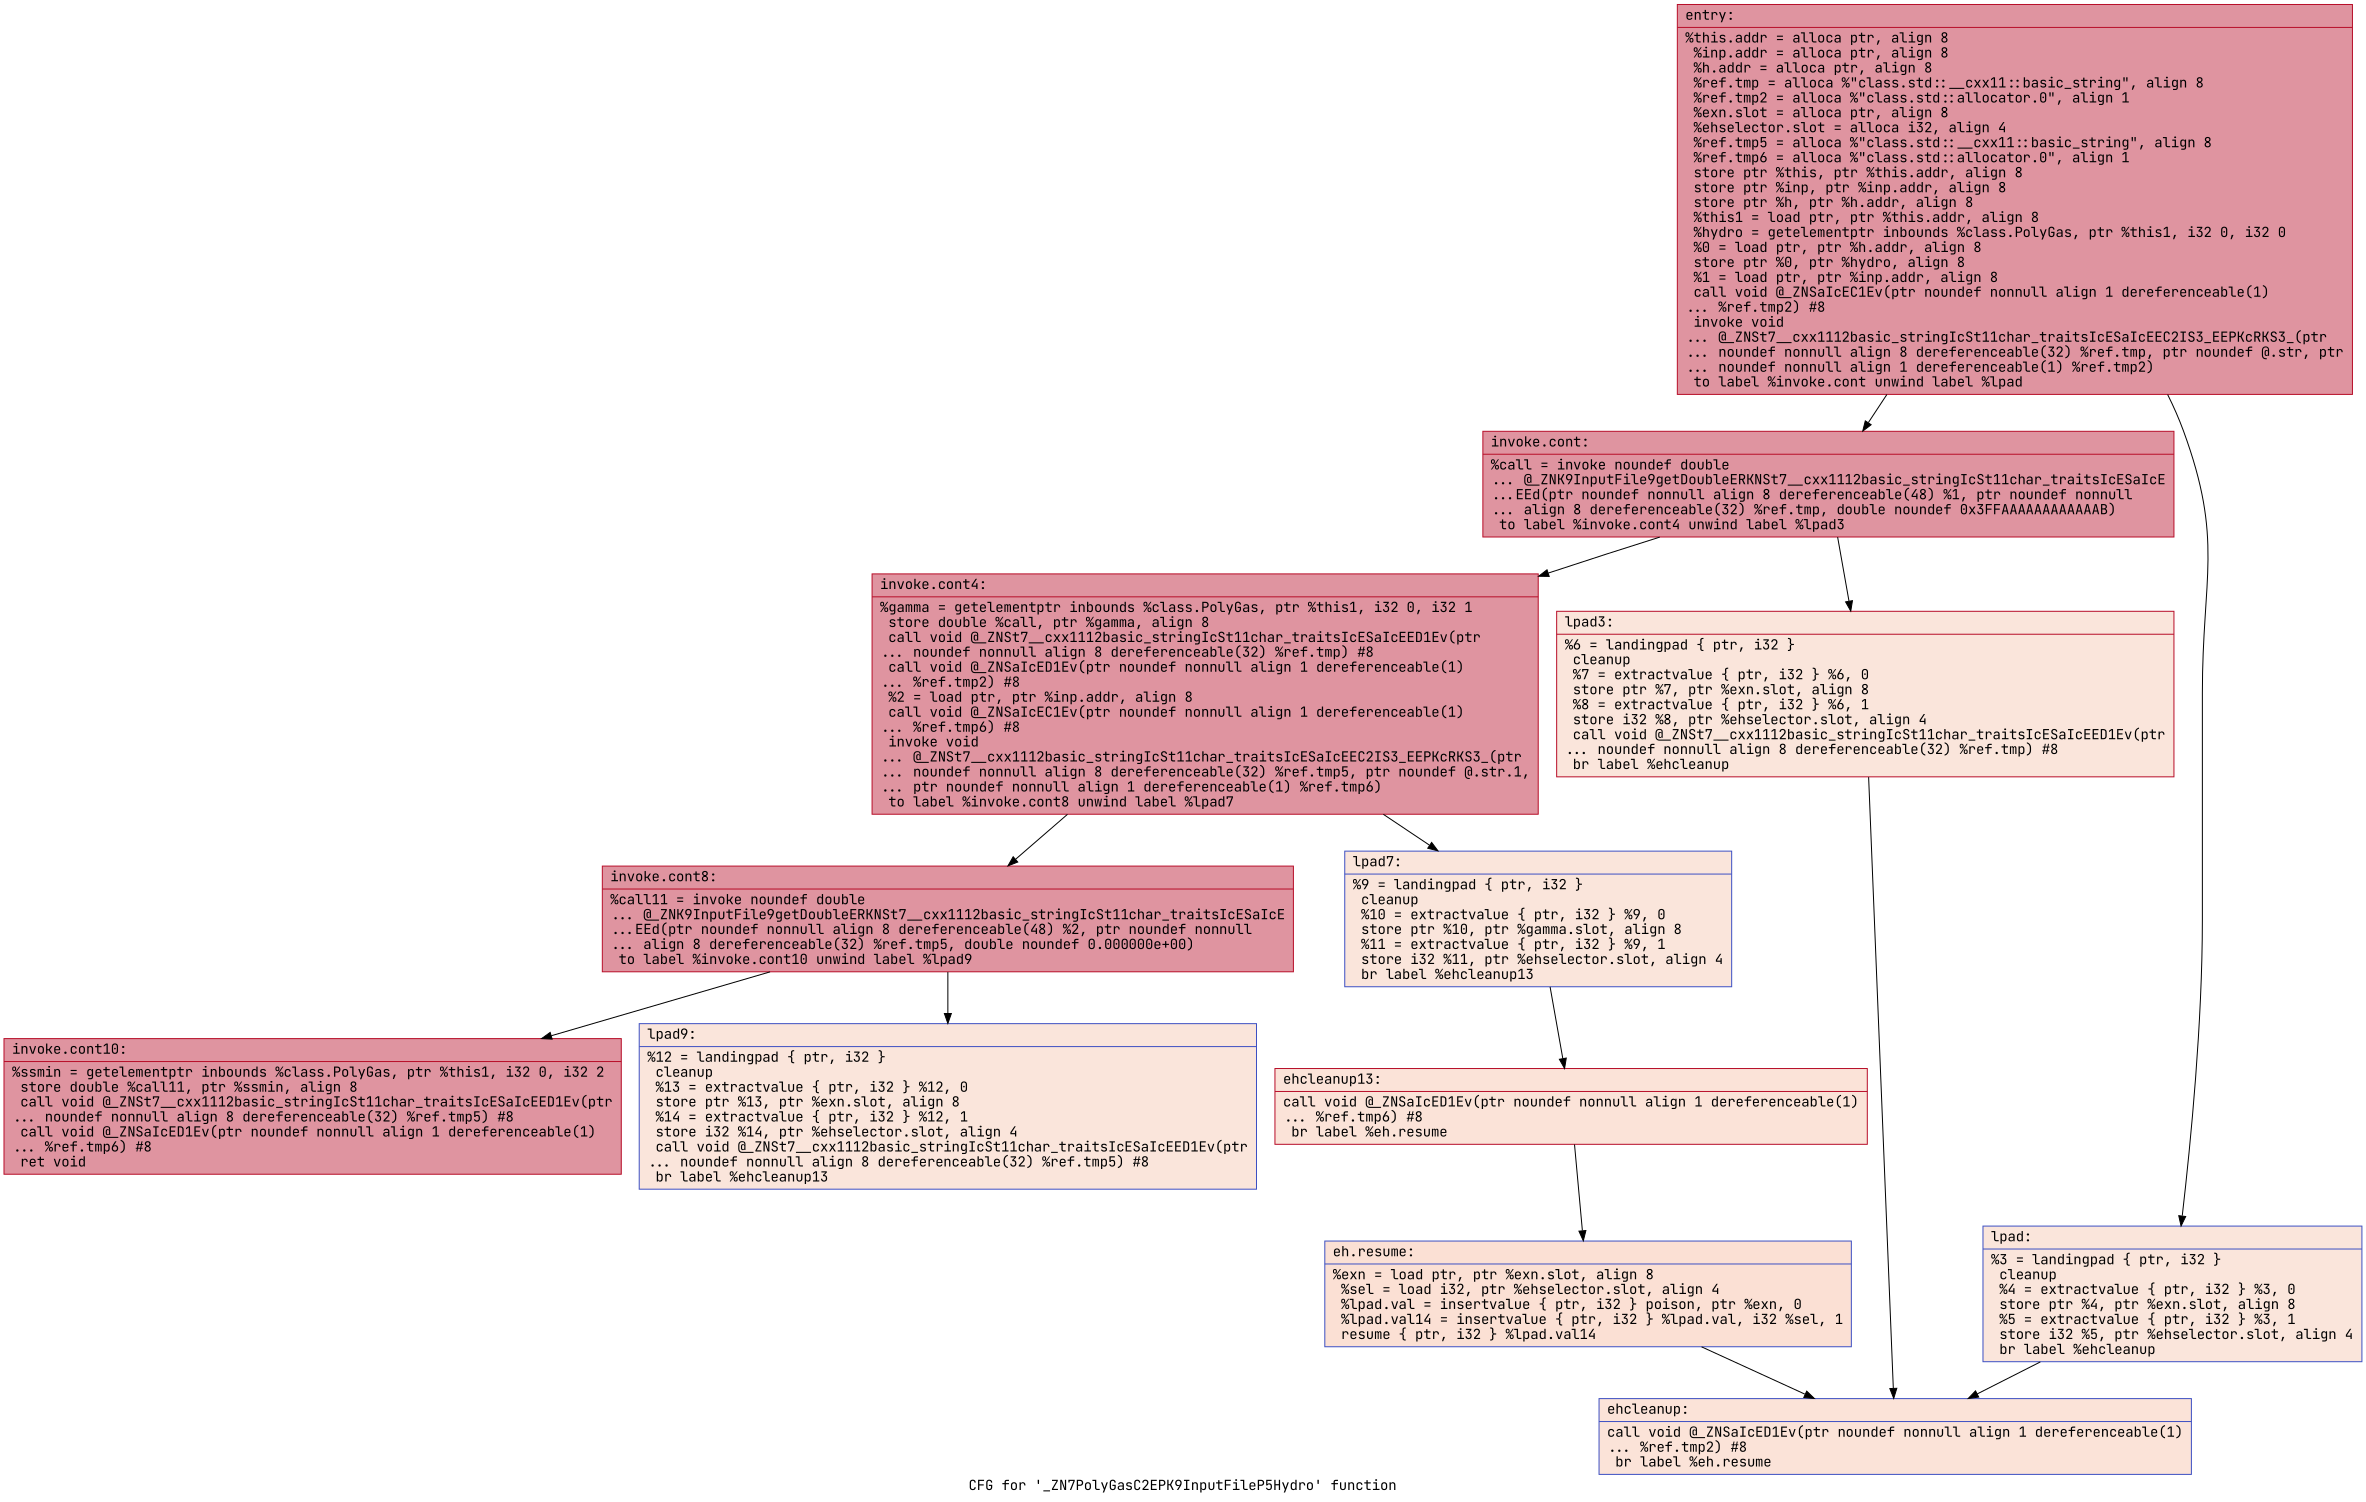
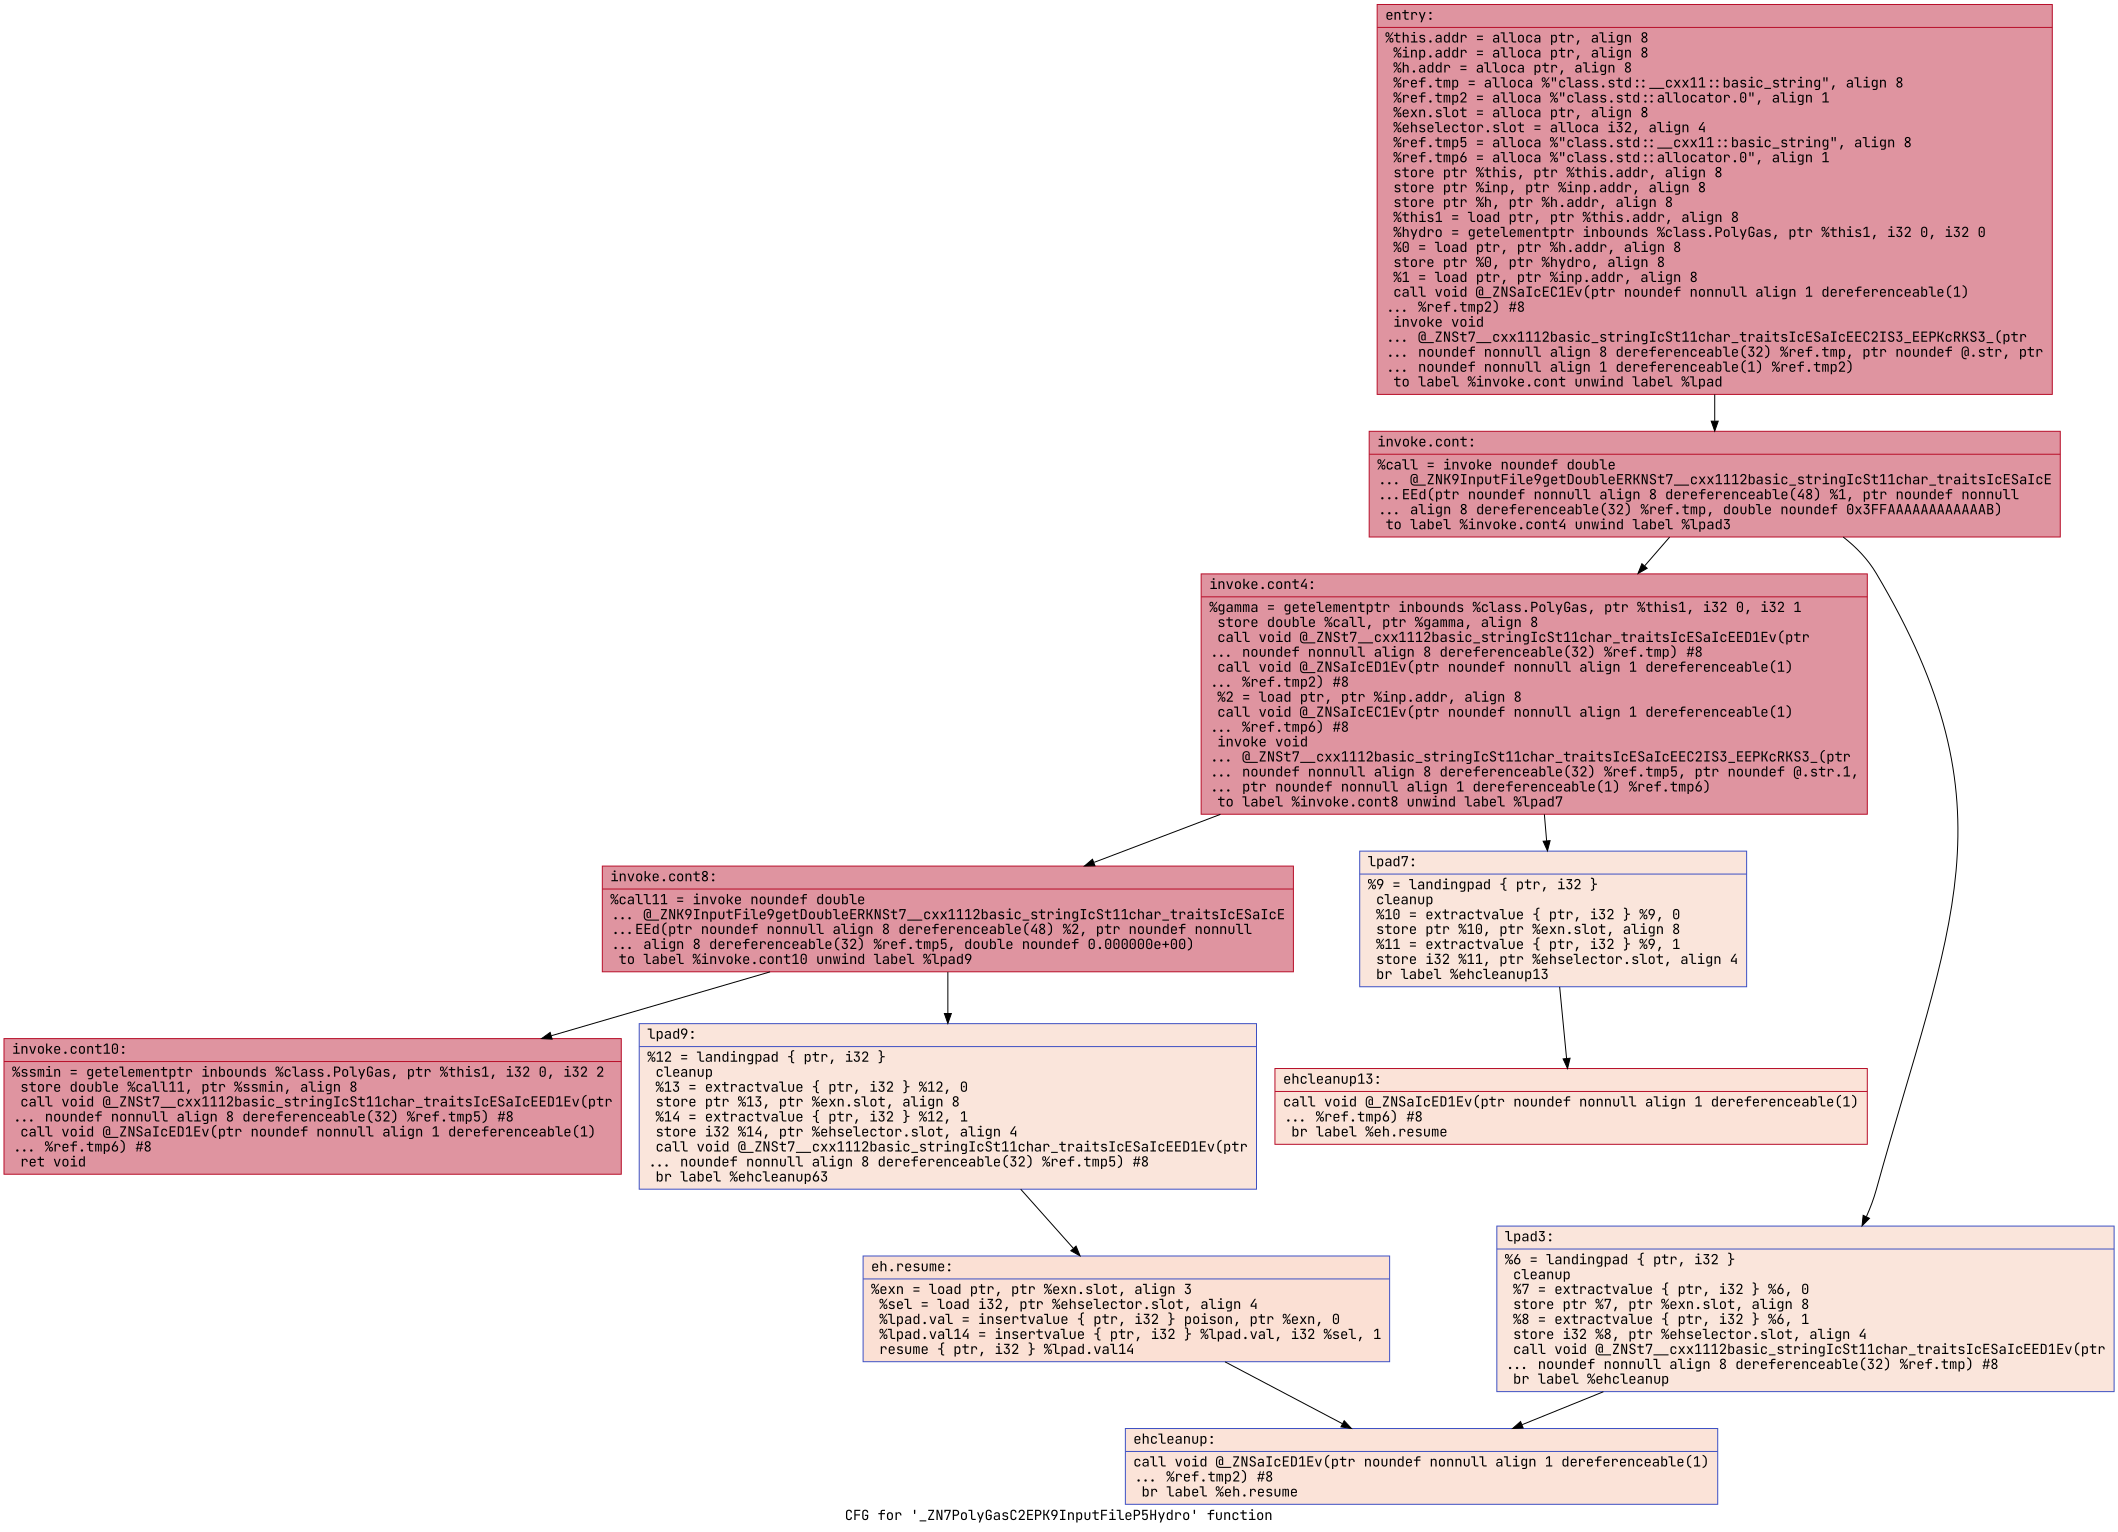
  digraph {
    fontname="JetBrains Mono"
    label="CFG for '_ZN7PolyGasC2EPK9InputFileP5Hydro' function"
    node [color="#b70d28ff" fillcolor="#b70d2870" fontname="JetBrains Mono" shape=record style=filled]
    edge [fontname="JetBrains Mono"]
    n1 [label="{entry:\l|  %this.addr = alloca ptr, align 8\l  %inp.addr = alloca ptr, align 8\l  %h.addr = alloca ptr, align 8\l  %ref.tmp = alloca %\"class.std::__cxx11::basic_string\", align 8\l  %ref.tmp2 = alloca %\"class.std::allocator.0\", align 1\l  %exn.slot = alloca ptr, align 8\l  %ehselector.slot = alloca i32, align 4\l  %ref.tmp5 = alloca %\"class.std::__cxx11::basic_string\", align 8\l  %ref.tmp6 = alloca %\"class.std::allocator.0\", align 1\l  store ptr %this, ptr %this.addr, align 8\l  store ptr %inp, ptr %inp.addr, align 8\l  store ptr %h, ptr %h.addr, align 8\l  %this1 = load ptr, ptr %this.addr, align 8\l  %hydro = getelementptr inbounds %class.PolyGas, ptr %this1, i32 0, i32 0\l  %0 = load ptr, ptr %h.addr, align 8\l  store ptr %0, ptr %hydro, align 8\l  %1 = load ptr, ptr %inp.addr, align 8\l  call void @_ZNSaIcEC1Ev(ptr noundef nonnull align 1 dereferenceable(1)\l... %ref.tmp2) #8\l  invoke void\l... @_ZNSt7__cxx1112basic_stringIcSt11char_traitsIcESaIcEEC2IS3_EEPKcRKS3_(ptr\l... noundef nonnull align 8 dereferenceable(32) %ref.tmp, ptr noundef @.str, ptr\l... noundef nonnull align 1 dereferenceable(1) %ref.tmp2)\l          to label %invoke.cont unwind label %lpad\l}"]
    n2 [label="{invoke.cont:\l|  %call = invoke noundef double\l... @_ZNK9InputFile9getDoubleERKNSt7__cxx1112basic_stringIcSt11char_traitsIcESaIcE\l...EEd(ptr noundef nonnull align 8 dereferenceable(48) %1, ptr noundef nonnull\l... align 8 dereferenceable(32) %ref.tmp, double noundef 0x3FFAAAAAAAAAAAAB)\l          to label %invoke.cont4 unwind label %lpad3\l}"]
-   n3 [color="#3d50c3ff" fillcolor="#f4c5ad70" label="{lpad:\l|  %3 = landingpad \{ ptr, i32 \}\l          cleanup\l  %4 = extractvalue \{ ptr, i32 \} %3, 0\l  store ptr %4, ptr %exn.slot, align 8\l  %5 = extractvalue \{ ptr, i32 \} %3, 1\l  store i32 %5, ptr %ehselector.slot, align 4\l  br label %ehcleanup\l}"]
    n4 [label="{invoke.cont4:\l|  %gamma = getelementptr inbounds %class.PolyGas, ptr %this1, i32 0, i32 1\l  store double %call, ptr %gamma, align 8\l  call void @_ZNSt7__cxx1112basic_stringIcSt11char_traitsIcESaIcEED1Ev(ptr\l... noundef nonnull align 8 dereferenceable(32) %ref.tmp) #8\l  call void @_ZNSaIcED1Ev(ptr noundef nonnull align 1 dereferenceable(1)\l... %ref.tmp2) #8\l  %2 = load ptr, ptr %inp.addr, align 8\l  call void @_ZNSaIcEC1Ev(ptr noundef nonnull align 1 dereferenceable(1)\l... %ref.tmp6) #8\l  invoke void\l... @_ZNSt7__cxx1112basic_stringIcSt11char_traitsIcESaIcEEC2IS3_EEPKcRKS3_(ptr\l... noundef nonnull align 8 dereferenceable(32) %ref.tmp5, ptr noundef @.str.1,\l... ptr noundef nonnull align 1 dereferenceable(1) %ref.tmp6)\l          to label %invoke.cont8 unwind label %lpad7\l}"]
-   n5 [fillcolor="#f4c5ad70" label="{lpad3:\l|  %6 = landingpad \{ ptr, i32 \}\l          cleanup\l  %7 = extractvalue \{ ptr, i32 \} %6, 0\l  store ptr %7, ptr %exn.slot, align 8\l  %8 = extractvalue \{ ptr, i32 \} %6, 1\l  store i32 %8, ptr %ehselector.slot, align 4\l  call void @_ZNSt7__cxx1112basic_stringIcSt11char_traitsIcESaIcEED1Ev(ptr\l... noundef nonnull align 8 dereferenceable(32) %ref.tmp) #8\l  br label %ehcleanup\l}"]
+   n5 [color="#3d50c3ff" fillcolor="#f4c5ad70" label="{lpad3:\l|  %6 = landingpad \{ ptr, i32 \}\l          cleanup\l  %7 = extractvalue \{ ptr, i32 \} %6, 0\l  store ptr %7, ptr %exn.slot, align 8\l  %8 = extractvalue \{ ptr, i32 \} %6, 1\l  store i32 %8, ptr %ehselector.slot, align 4\l  call void @_ZNSt7__cxx1112basic_stringIcSt11char_traitsIcESaIcEED1Ev(ptr\l... noundef nonnull align 8 dereferenceable(32) %ref.tmp) #8\l  br label %ehcleanup\l}"]
    n6 [color="#3d50c3ff" fillcolor="#f6bfa670" label="{ehcleanup:\l|  call void @_ZNSaIcED1Ev(ptr noundef nonnull align 1 dereferenceable(1)\l... %ref.tmp2) #8\l  br label %eh.resume\l}"]
    n7 [label="{invoke.cont8:\l|  %call11 = invoke noundef double\l... @_ZNK9InputFile9getDoubleERKNSt7__cxx1112basic_stringIcSt11char_traitsIcESaIcE\l...EEd(ptr noundef nonnull align 8 dereferenceable(48) %2, ptr noundef nonnull\l... align 8 dereferenceable(32) %ref.tmp5, double noundef 0.000000e+00)\l          to label %invoke.cont10 unwind label %lpad9\l}"]
-   n8 [color="#3d50c3ff" fillcolor="#f4c5ad70" label="{lpad7:\l|  %9 = landingpad \{ ptr, i32 \}\l          cleanup\l  %10 = extractvalue \{ ptr, i32 \} %9, 0\l  store ptr %10, ptr %gamma.slot, align 8\l  %11 = extractvalue \{ ptr, i32 \} %9, 1\l  store i32 %11, ptr %ehselector.slot, align 4\l  br label %ehcleanup13\l}"]
+   n8 [color="#3d50c3ff" fillcolor="#f4c5ad70" label="{lpad7:\l|  %9 = landingpad \{ ptr, i32 \}\l          cleanup\l  %10 = extractvalue \{ ptr, i32 \} %9, 0\l  store ptr %10, ptr %exn.slot, align 8\l  %11 = extractvalue \{ ptr, i32 \} %9, 1\l  store i32 %11, ptr %ehselector.slot, align 4\l  br label %ehcleanup13\l}"]
    n9 [label="{invoke.cont10:\l|  %ssmin = getelementptr inbounds %class.PolyGas, ptr %this1, i32 0, i32 2\l  store double %call11, ptr %ssmin, align 8\l  call void @_ZNSt7__cxx1112basic_stringIcSt11char_traitsIcESaIcEED1Ev(ptr\l... noundef nonnull align 8 dereferenceable(32) %ref.tmp5) #8\l  call void @_ZNSaIcED1Ev(ptr noundef nonnull align 1 dereferenceable(1)\l... %ref.tmp6) #8\l  ret void\l}"]
-   n10 [color="#3d50c3ff" fillcolor="#f4c5ad70" label="{lpad9:\l|  %12 = landingpad \{ ptr, i32 \}\l          cleanup\l  %13 = extractvalue \{ ptr, i32 \} %12, 0\l  store ptr %13, ptr %exn.slot, align 8\l  %14 = extractvalue \{ ptr, i32 \} %12, 1\l  store i32 %14, ptr %ehselector.slot, align 4\l  call void @_ZNSt7__cxx1112basic_stringIcSt11char_traitsIcESaIcEED1Ev(ptr\l... noundef nonnull align 8 dereferenceable(32) %ref.tmp5) #8\l  br label %ehcleanup13\l}"]
+   n10 [color="#3d50c3ff" fillcolor="#f4c5ad70" label="{lpad9:\l|  %12 = landingpad \{ ptr, i32 \}\l          cleanup\l  %13 = extractvalue \{ ptr, i32 \} %12, 0\l  store ptr %13, ptr %exn.slot, align 8\l  %14 = extractvalue \{ ptr, i32 \} %12, 1\l  store i32 %14, ptr %ehselector.slot, align 4\l  call void @_ZNSt7__cxx1112basic_stringIcSt11char_traitsIcESaIcEED1Ev(ptr\l... noundef nonnull align 8 dereferenceable(32) %ref.tmp5) #8\l  br label %ehcleanup63\l}"]
    n11 [fillcolor="#f6bfa670" label="{ehcleanup13:\l|  call void @_ZNSaIcED1Ev(ptr noundef nonnull align 1 dereferenceable(1)\l... %ref.tmp6) #8\l  br label %eh.resume\l}"]
-   n12 [color="#3d50c3ff" fillcolor="#f7b99e70" label="{eh.resume:\l|  %exn = load ptr, ptr %exn.slot, align 8\l  %sel = load i32, ptr %ehselector.slot, align 4\l  %lpad.val = insertvalue \{ ptr, i32 \} poison, ptr %exn, 0\l  %lpad.val14 = insertvalue \{ ptr, i32 \} %lpad.val, i32 %sel, 1\l  resume \{ ptr, i32 \} %lpad.val14\l}"]
+   n12 [color="#3d50c3ff" fillcolor="#f7b99e70" label="{eh.resume:\l|  %exn = load ptr, ptr %exn.slot, align 3\l  %sel = load i32, ptr %ehselector.slot, align 4\l  %lpad.val = insertvalue \{ ptr, i32 \} poison, ptr %exn, 0\l  %lpad.val14 = insertvalue \{ ptr, i32 \} %lpad.val, i32 %sel, 1\l  resume \{ ptr, i32 \} %lpad.val14\l}"]
    n1 -> n2
-   n1 -> n3
    n2 -> n4
    n2 -> n5
-   n3 -> n6
    n4 -> n7
    n4 -> n8
    n5 -> n6
    n7 -> n9
    n7 -> n10
    n8 -> n11
-   n11 -> n12
+   n10 -> n12
    n12 -> n6
  }
